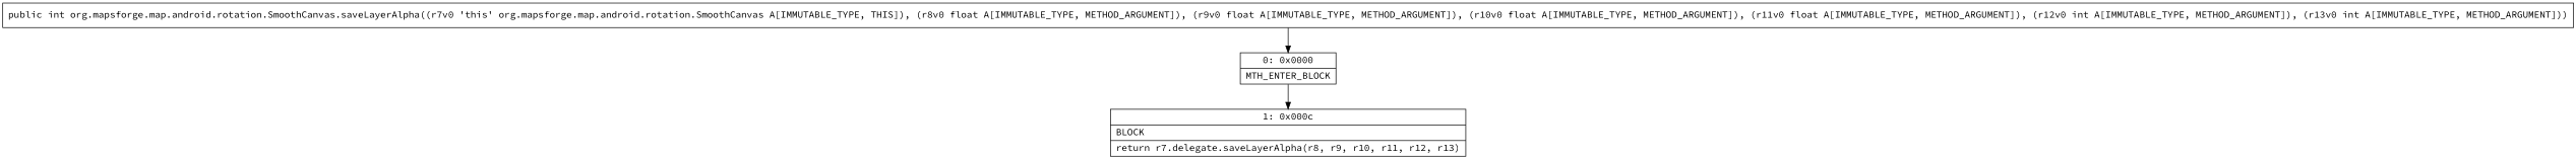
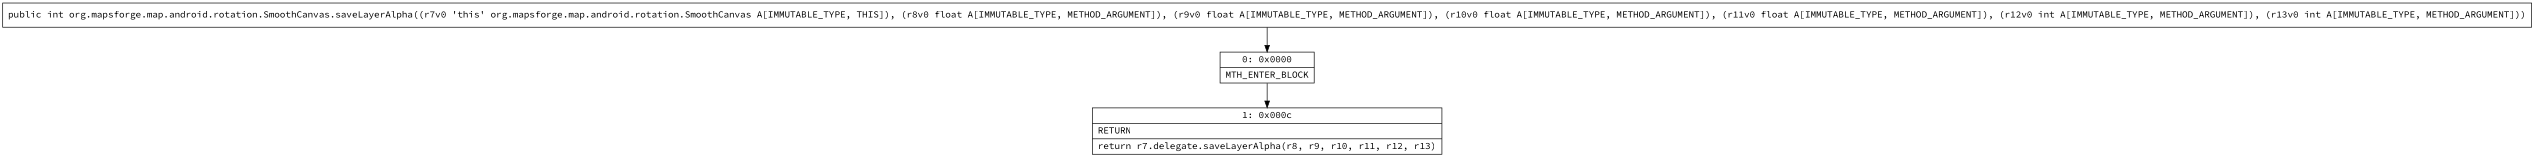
  digraph {
    fontname="Source Code Pro"
    node [shape=record fontname="Source Code Pro"]
    edge [fontname="Source Code Pro"]
    n1 [label="{0\:\ 0x0000|MTH_ENTER_BLOCK\l}"]
-   n2 [label="{1\:\ 0x000c|BLOCK\l|return r7.delegate.saveLayerAlpha(r8, r9, r10, r11, r12, r13)\l}"]
+   n2 [label="{1\:\ 0x000c|RETURN\l|return r7.delegate.saveLayerAlpha(r8, r9, r10, r11, r12, r13)\l}"]
    n3 [label="{public int org.mapsforge.map.android.rotation.SmoothCanvas.saveLayerAlpha((r7v0 'this' org.mapsforge.map.android.rotation.SmoothCanvas A[IMMUTABLE_TYPE, THIS]), (r8v0 float A[IMMUTABLE_TYPE, METHOD_ARGUMENT]), (r9v0 float A[IMMUTABLE_TYPE, METHOD_ARGUMENT]), (r10v0 float A[IMMUTABLE_TYPE, METHOD_ARGUMENT]), (r11v0 float A[IMMUTABLE_TYPE, METHOD_ARGUMENT]), (r12v0 int A[IMMUTABLE_TYPE, METHOD_ARGUMENT]), (r13v0 int A[IMMUTABLE_TYPE, METHOD_ARGUMENT])) }"]
    n1 -> n2
    n3 -> n1
  }
